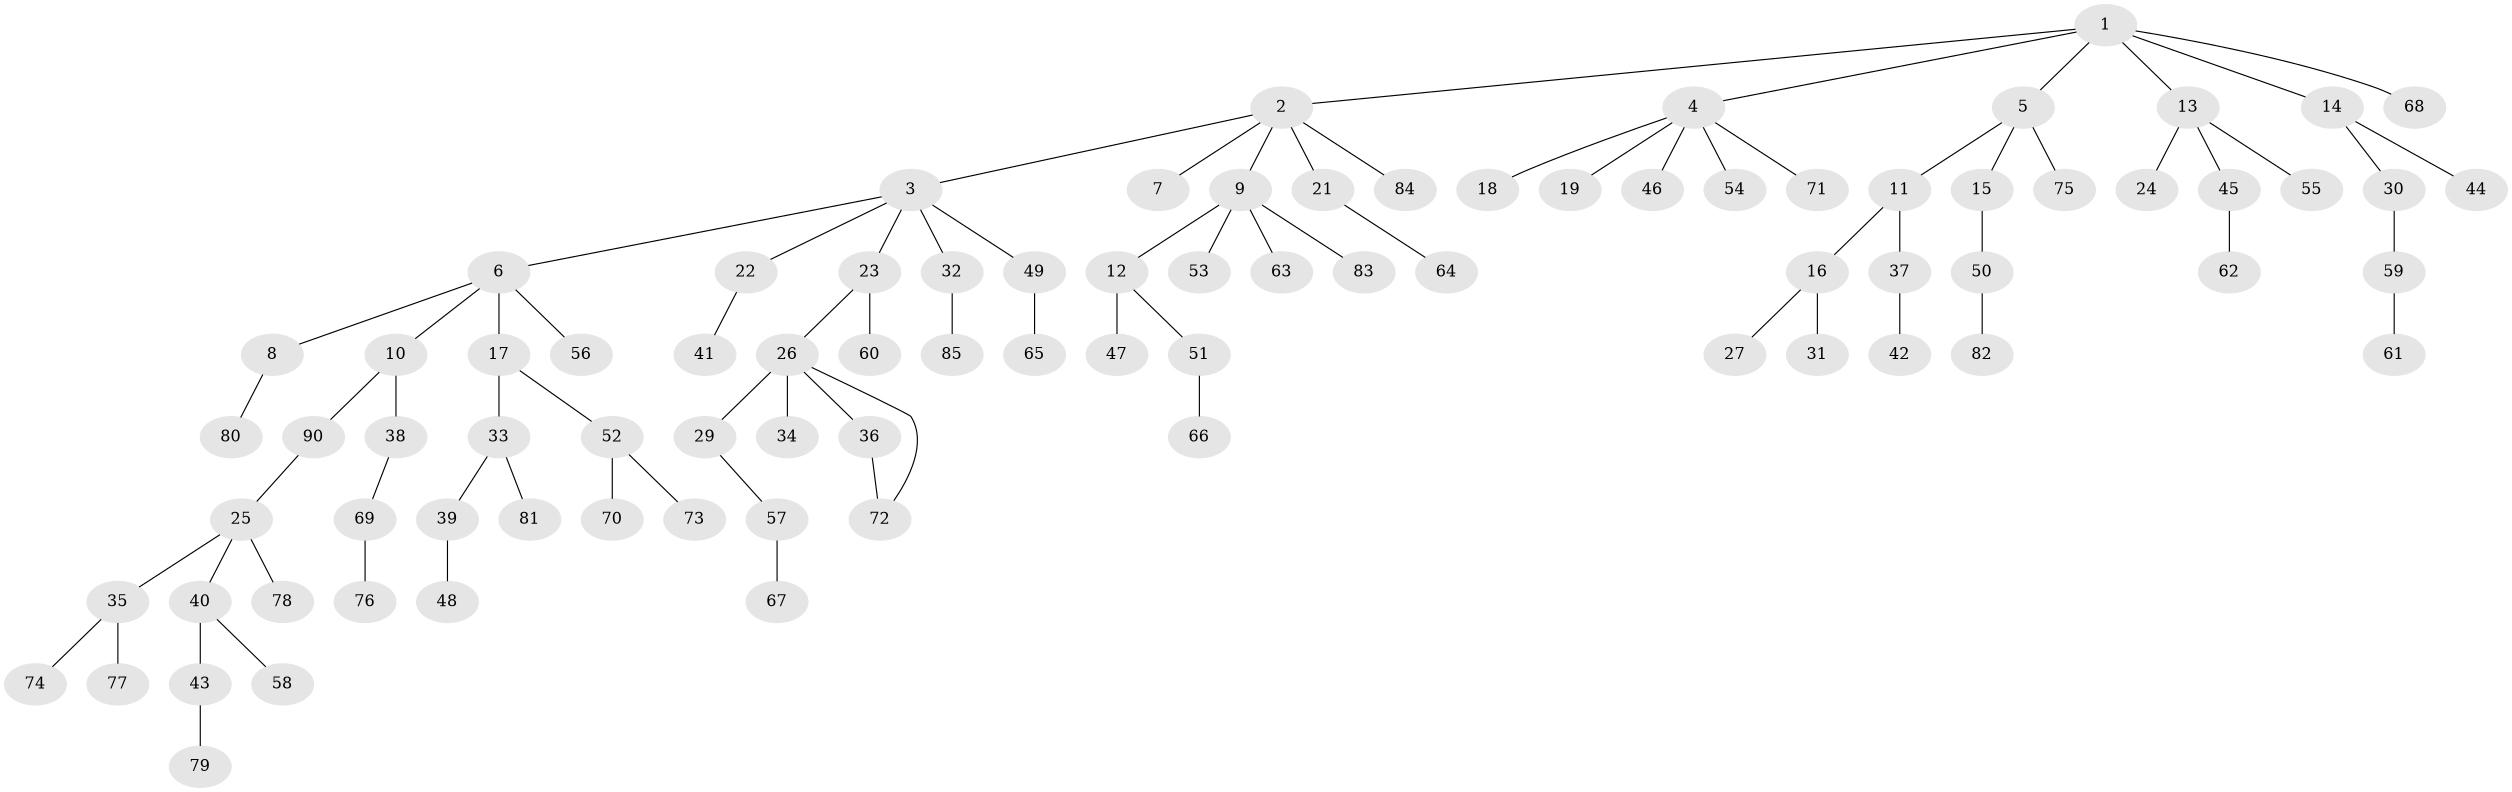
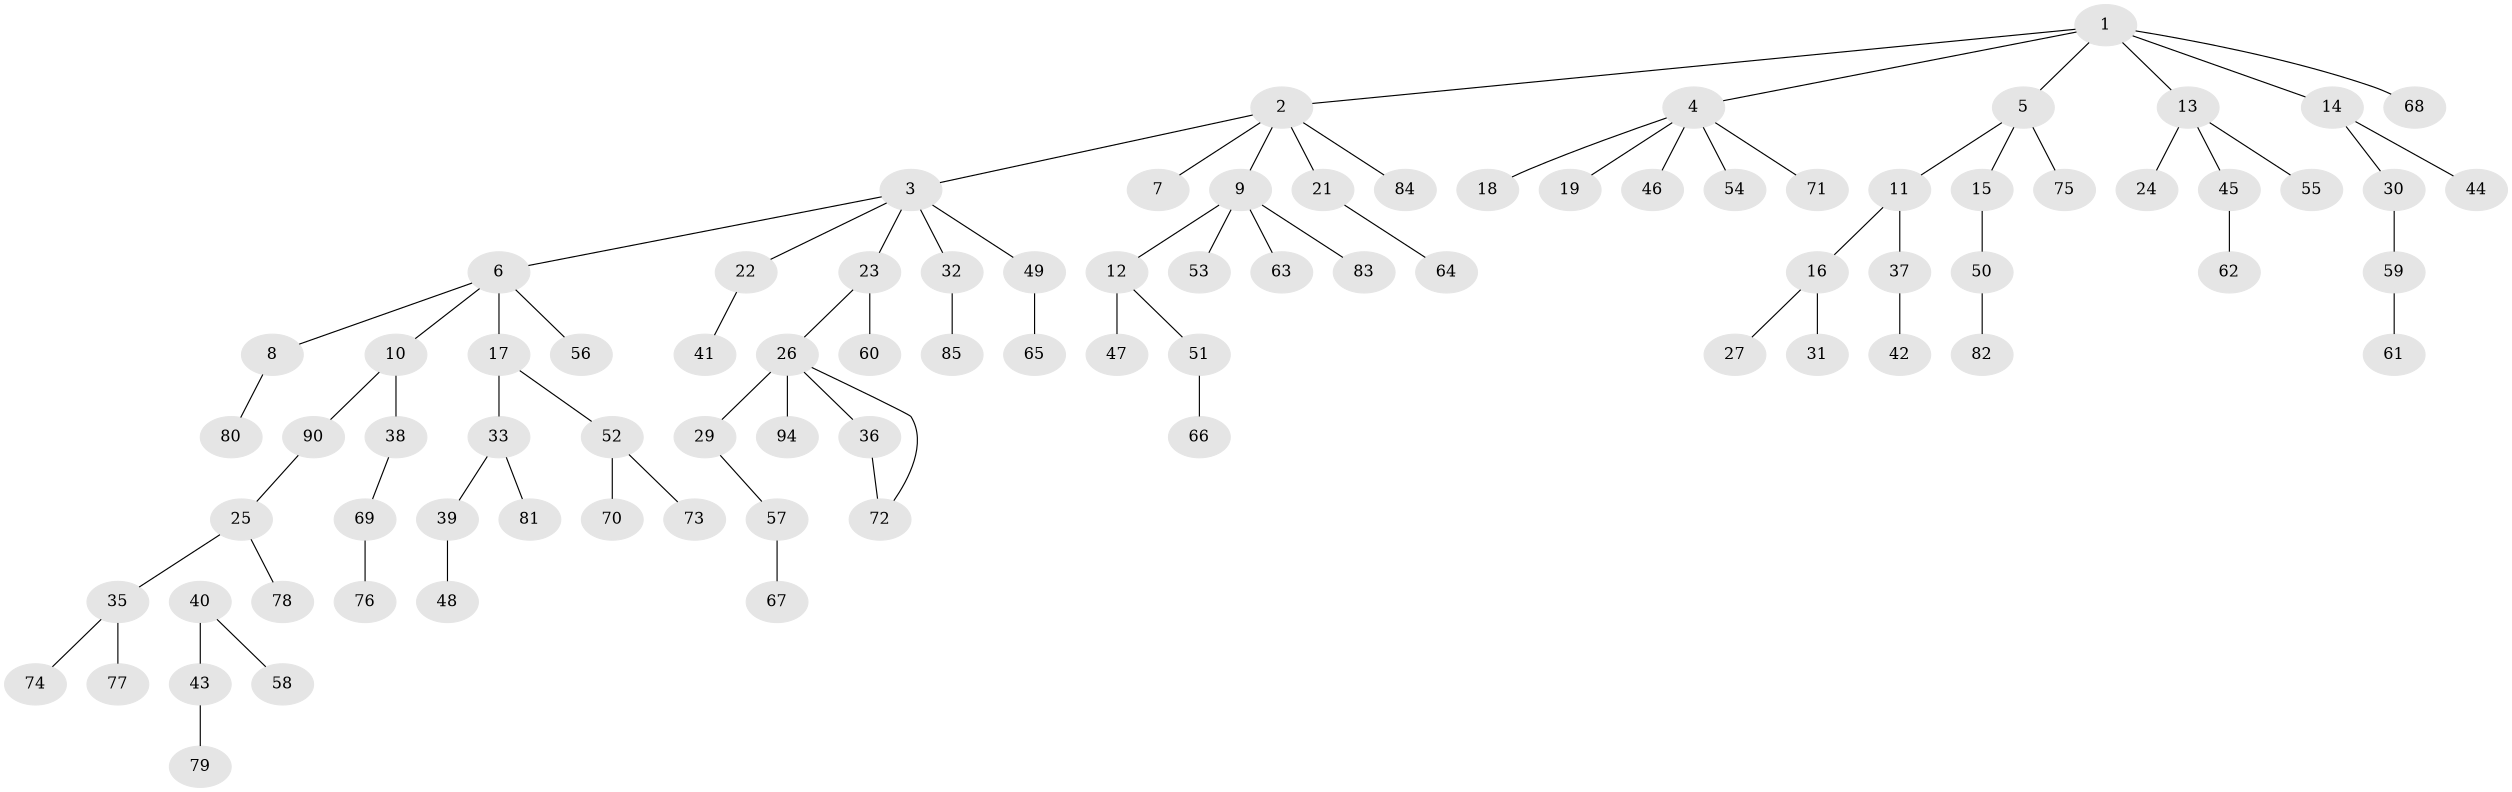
  graph {
    node [color=gray90 style=filled]
    1
    2
    4
    5
    13
    14
    68
    3
    7
    9
    21
    84
    18
    19
    46
    54
    71
    11
    15
    75
    24
    45
    55
    30
    44
    6
    22
    23
    32
    49
    12
    53
    63
    83
    64
    8
    10
    17
    56
    41
    26
    60
    85
    65
    16
    37
    50
    80
    n49 [label=90]
    38
    33
    52
    47
    51
    25
    69
    27
    31
    42
    66
    62
    59
    82
    39
    81
    70
    73
    35
    40
    78
    29
-   34
+   34 [label=94]
    36
    72
    74
    77
    43
    58
    57
    67
    61
    48
    76
    79
    1 -- 2
    1 -- 4
    1 -- 5
    1 -- 13
    1 -- 14
    1 -- 68
    2 -- 3
    2 -- 7
    2 -- 9
    2 -- 21
    2 -- 84
    4 -- 18
    4 -- 19
    4 -- 46
    4 -- 54
    4 -- 71
    5 -- 11
    5 -- 15
    5 -- 75
    13 -- 24
    13 -- 45
    13 -- 55
    14 -- 30
    14 -- 44
    3 -- 6
    3 -- 22
    3 -- 23
    3 -- 32
    3 -- 49
    9 -- 12
    9 -- 53
    9 -- 63
    9 -- 83
    21 -- 64
    11 -- 16
    11 -- 37
    15 -- 50
    45 -- 62
    30 -- 59
    6 -- 8
    6 -- 10
    6 -- 17
    6 -- 56
    22 -- 41
    23 -- 26
    23 -- 60
    32 -- 85
    49 -- 65
    12 -- 47
    12 -- 51
    8 -- 80
    10 -- n49
    10 -- 38
    17 -- 33
    17 -- 52
    26 -- 29
    26 -- 34
    26 -- 36
    26 -- 72
    16 -- 27
    16 -- 31
    37 -- 42
    50 -- 82
    n49 -- 25
    38 -- 69
    33 -- 39
    33 -- 81
    52 -- 70
    52 -- 73
    51 -- 66
    25 -- 35
-   25 -- 40
    25 -- 78
    69 -- 76
    59 -- 61
    39 -- 48
    35 -- 74
    35 -- 77
    40 -- 43
    40 -- 58
    29 -- 57
    36 -- 72
    43 -- 79
    57 -- 67
  }
